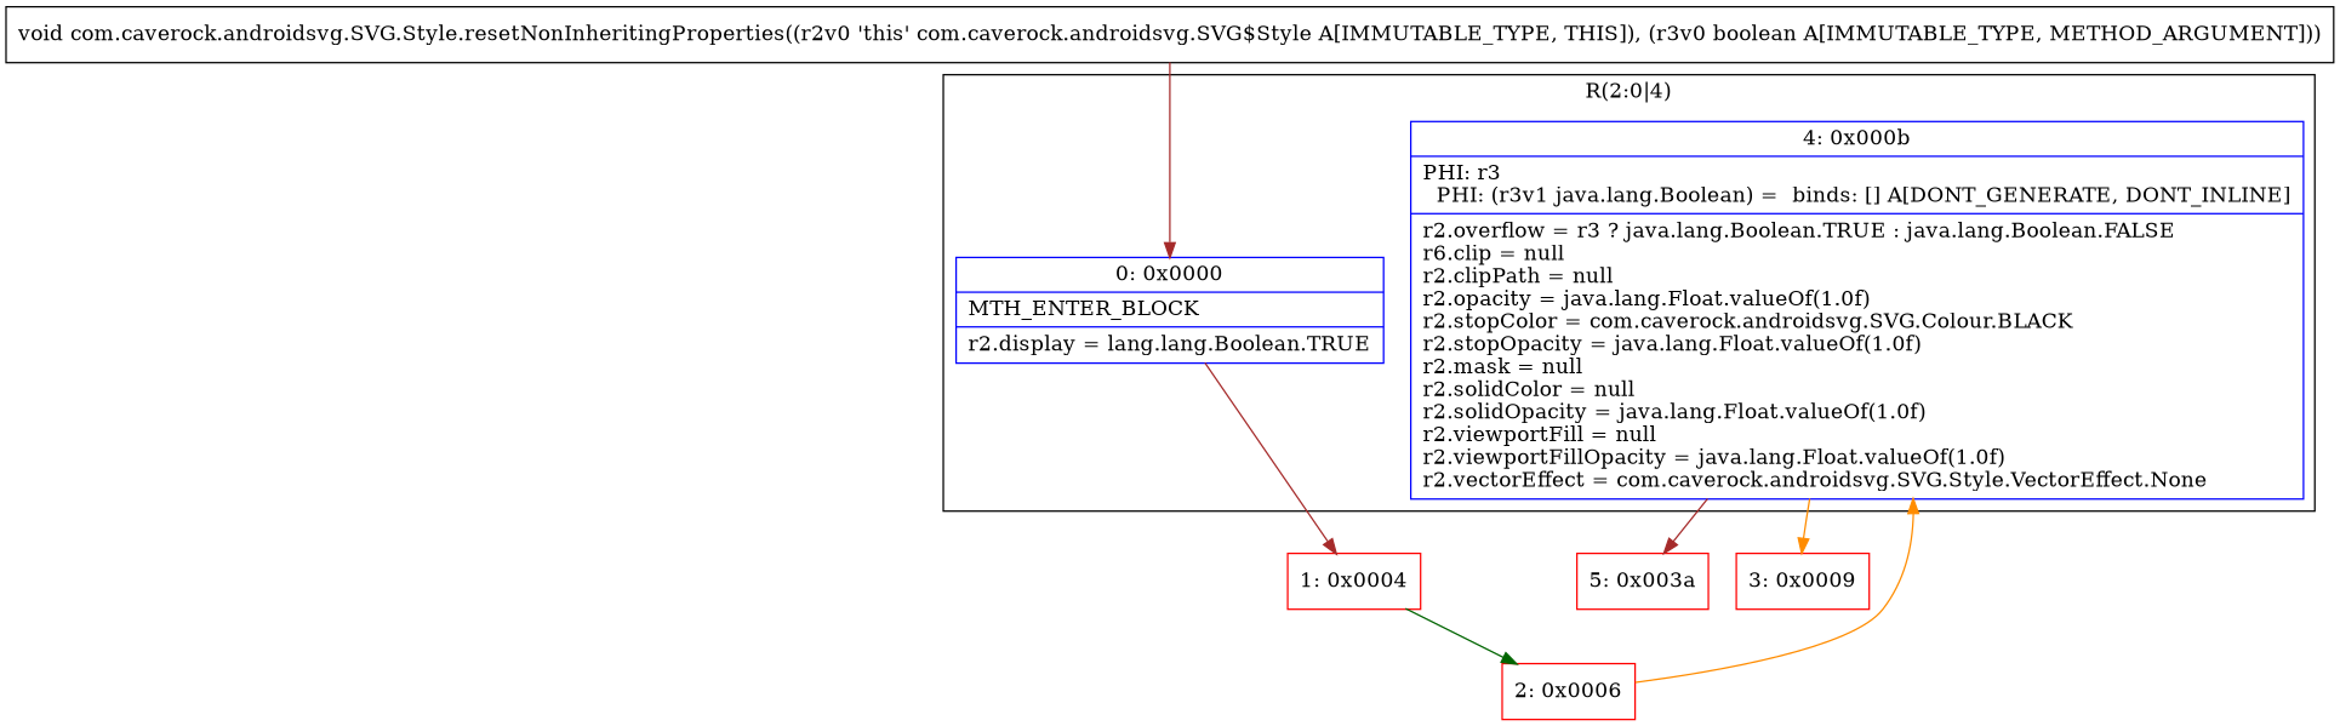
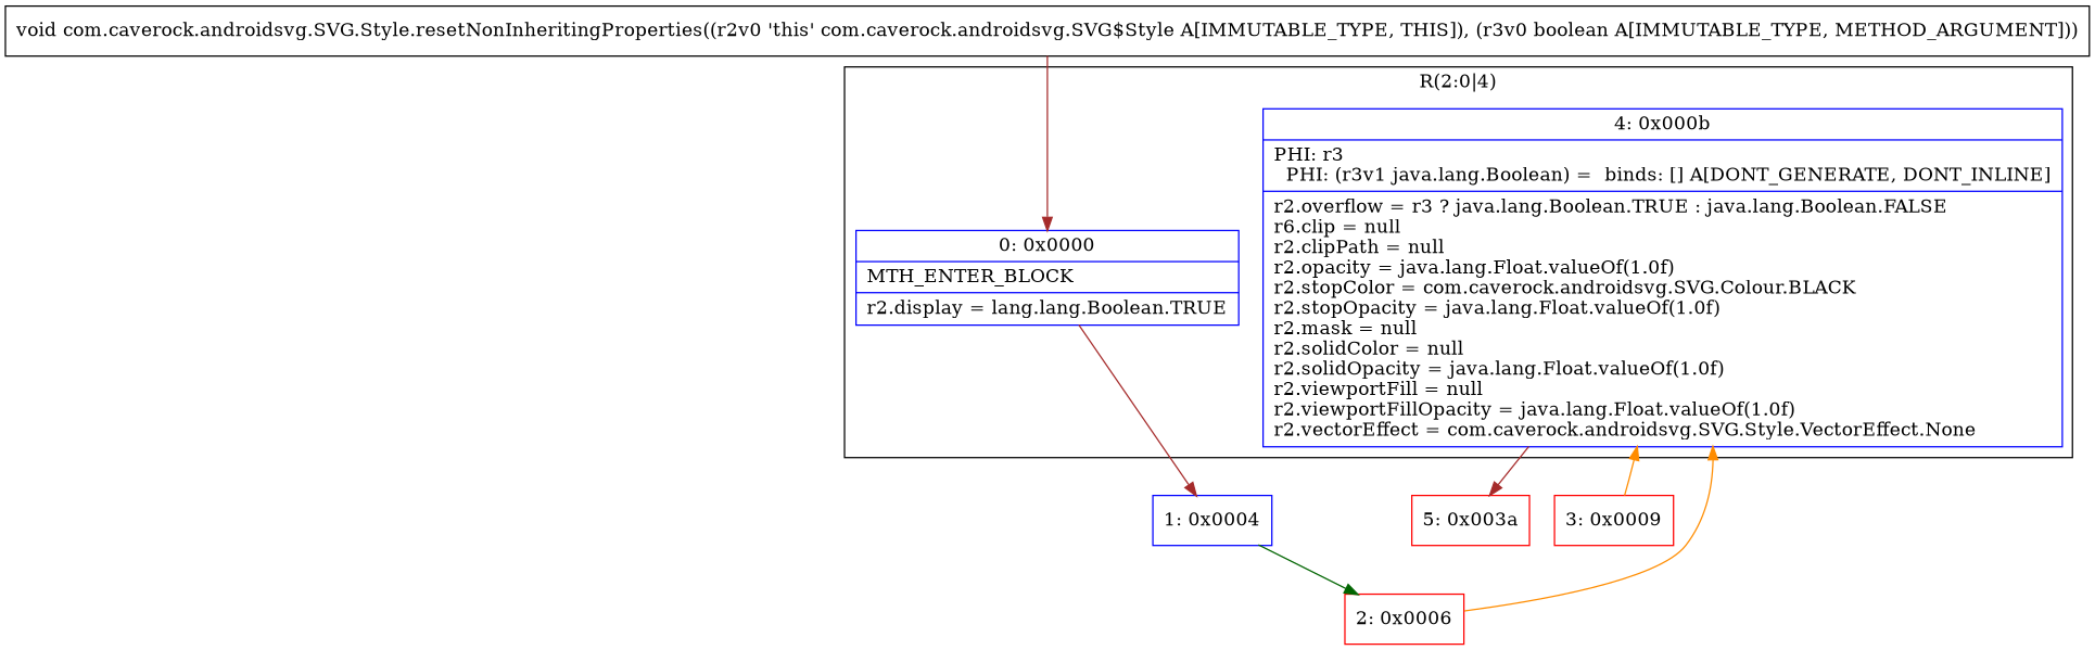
  digraph {
    node [color=red shape=record]
    edge [color=brown]
    n1 [color=blue label="{0\:\ 0x0000|MTH_ENTER_BLOCK\l|r2.display = lang.lang.Boolean.TRUE\l}"]
    n2 [color=blue label="{4\:\ 0x000b|PHI: r3 \l  PHI: (r3v1 java.lang.Boolean) =  binds: [] A[DONT_GENERATE, DONT_INLINE]\l|r2.overflow = r3 ? java.lang.Boolean.TRUE : java.lang.Boolean.FALSE\lr6.clip = null\lr2.clipPath = null\lr2.opacity = java.lang.Float.valueOf(1.0f)\lr2.stopColor = com.caverock.androidsvg.SVG.Colour.BLACK\lr2.stopOpacity = java.lang.Float.valueOf(1.0f)\lr2.mask = null\lr2.solidColor = null\lr2.solidOpacity = java.lang.Float.valueOf(1.0f)\lr2.viewportFill = null\lr2.viewportFillOpacity = java.lang.Float.valueOf(1.0f)\lr2.vectorEffect = com.caverock.androidsvg.SVG.Style.VectorEffect.None\l}"]
-   n3 [label="{1\:\ 0x0004}"]
+   n3 [color=blue label="{1\:\ 0x0004}"]
    n4 [label="{5\:\ 0x003a}"]
    n5 [label="{2\:\ 0x0006}"]
    n6 [label="{3\:\ 0x0009}"]
    n7 [label="{void com.caverock.androidsvg.SVG.Style.resetNonInheritingProperties((r2v0 'this' com.caverock.androidsvg.SVG$Style A[IMMUTABLE_TYPE, THIS]), (r3v0 boolean A[IMMUTABLE_TYPE, METHOD_ARGUMENT])) }" color=""]
    subgraph cluster_1 {
      label="R(2:0|4)"
      n1
      n2
    }
    n1 -> n3
    n2 -> n4
    n3 -> n5 [color=darkgreen]
    n5 -> n2 [color=darkorange]
-   n2 -> n6 [color=darkorange]
+   n6 -> n2 [color=darkorange]
    n7 -> n1
  }
